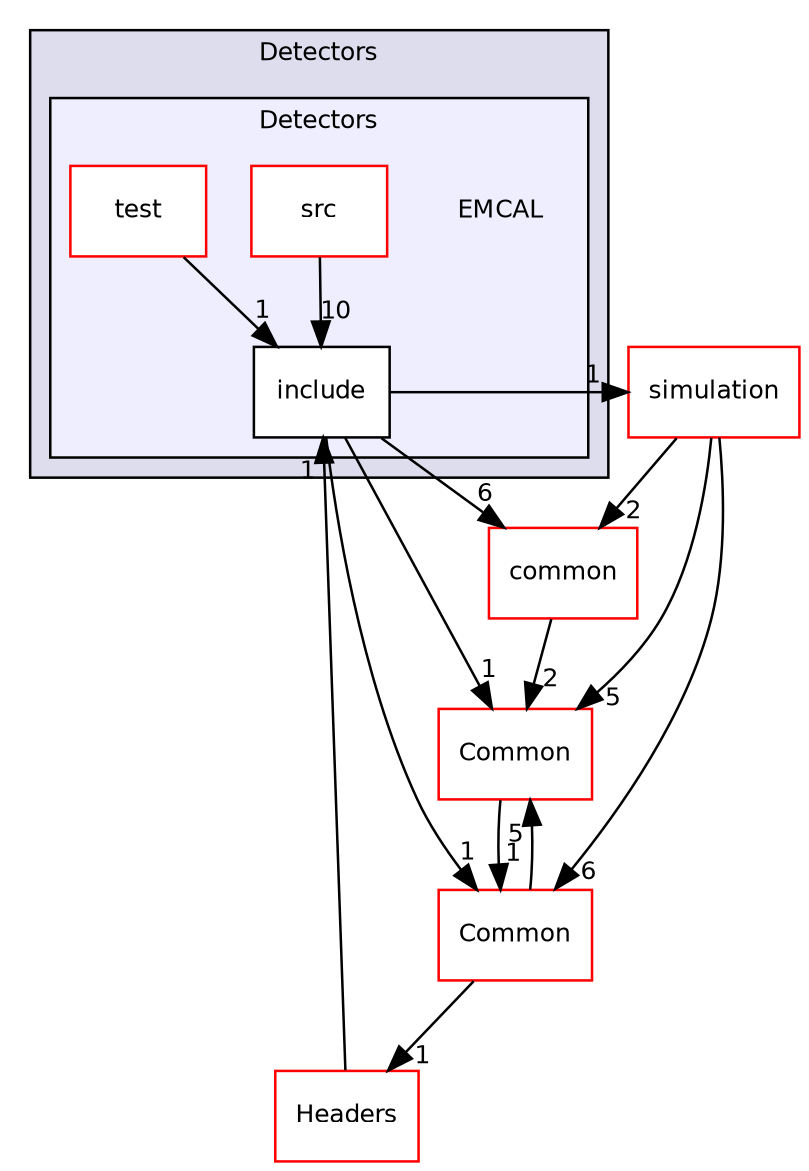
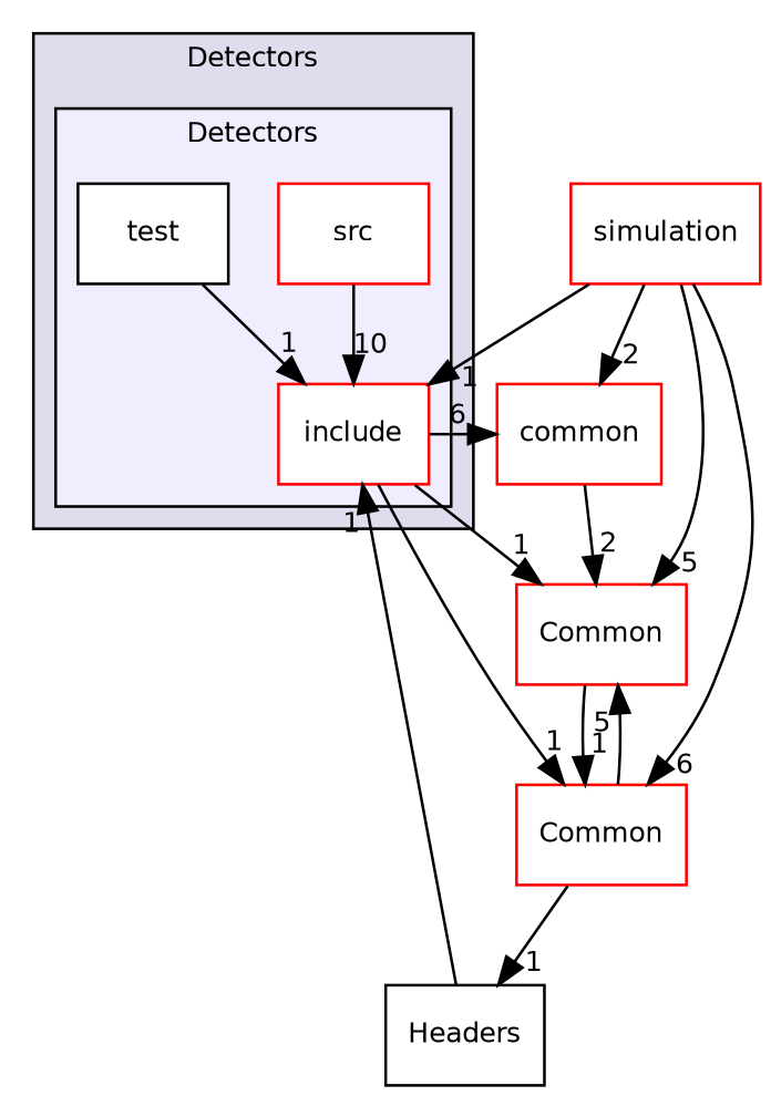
  digraph {
    compound=true
    node [fontname=Helvetica fontsize=10 shape=box color=red]
    edge [headlabel=1 labeldistance=1.5 labelfontname=Helvetica labelfontsize=10]
-   n1 [label=EMCAL shape=plaintext color=""]
-   n2 [color=black fillcolor=white label=include style=filled]
+   n2 [fillcolor=white label=include style=filled]
    n3 [fillcolor=white label=src style=filled]
-   n4 [fillcolor=white label=test style=filled]
+   n4 [color=black fillcolor=white label=test style=filled]
    n5 [label=Common]
    n6 [label=simulation]
    n7 [label=Common]
    n8 [label=common]
-   n9 [label=Headers]
+   n9 [color=black label=Headers]
    subgraph cluster_1 {
      bgcolor="#ddddee"
      fontname=Helvetica
      fontsize=10
      label=Detectors
      pencolor=black
      subgraph cluster_2 {
        bgcolor="#eeeeff"
        fontname=Helvetica
        fontsize=10
        label=Detectors
        pencolor=black
-       n1
        n2
        n3
        n4
      }
    }
    n2 -> n5
-   n2 -> n6
+   n6 -> n2
    n2 -> n7
    n2 -> n8 [headlabel=6]
    n3 -> n2 [headlabel=10]
    n4 -> n2
    n5 -> n7
    n6 -> n5 [headlabel=5]
    n6 -> n7 [headlabel=6]
    n6 -> n8 [headlabel=2]
    n7 -> n5 [headlabel=5]
    n7 -> n9
    n8 -> n5 [headlabel=2]
    n9 -> n2
  }
